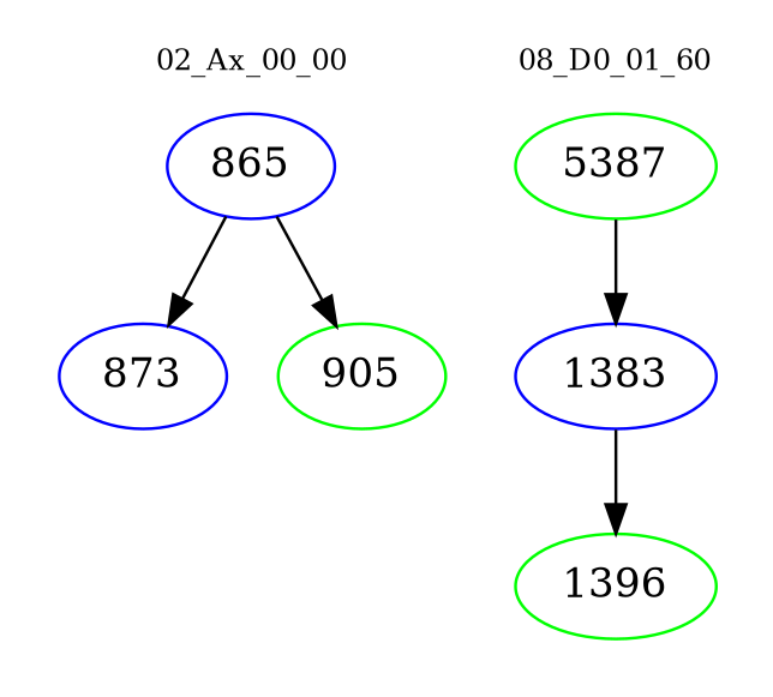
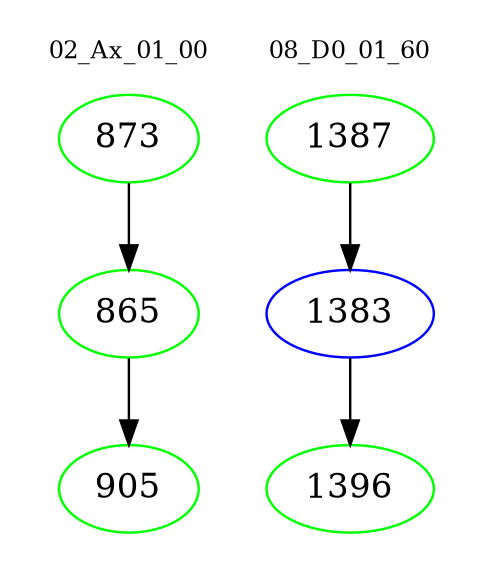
  digraph {
    node [color=green]
    edge [color=black]
-   n1 [color=blue label=873]
-   n2 [color=blue label=865]
+   n1 [label=873]
+   n2 [label=865]
    n3 [label=905]
-   n4 [label=5387]
+   n4 [label=1387]
    n5 [color=blue label=1383]
    n6 [label=1396]
    subgraph cluster_1 {
      color=white
      fontsize=10
-     label="02_Ax_00_00"
+     label="02_Ax_01_00"
      n1
      n2
      n3
    }
    subgraph cluster_2 {
      color=white
      fontsize=10
      label="08_D0_01_60"
      n4
      n5
      n6
    }
-   n2 -> n1
+   n1 -> n2
    n2 -> n3
    n4 -> n5
    n5 -> n6
  }
